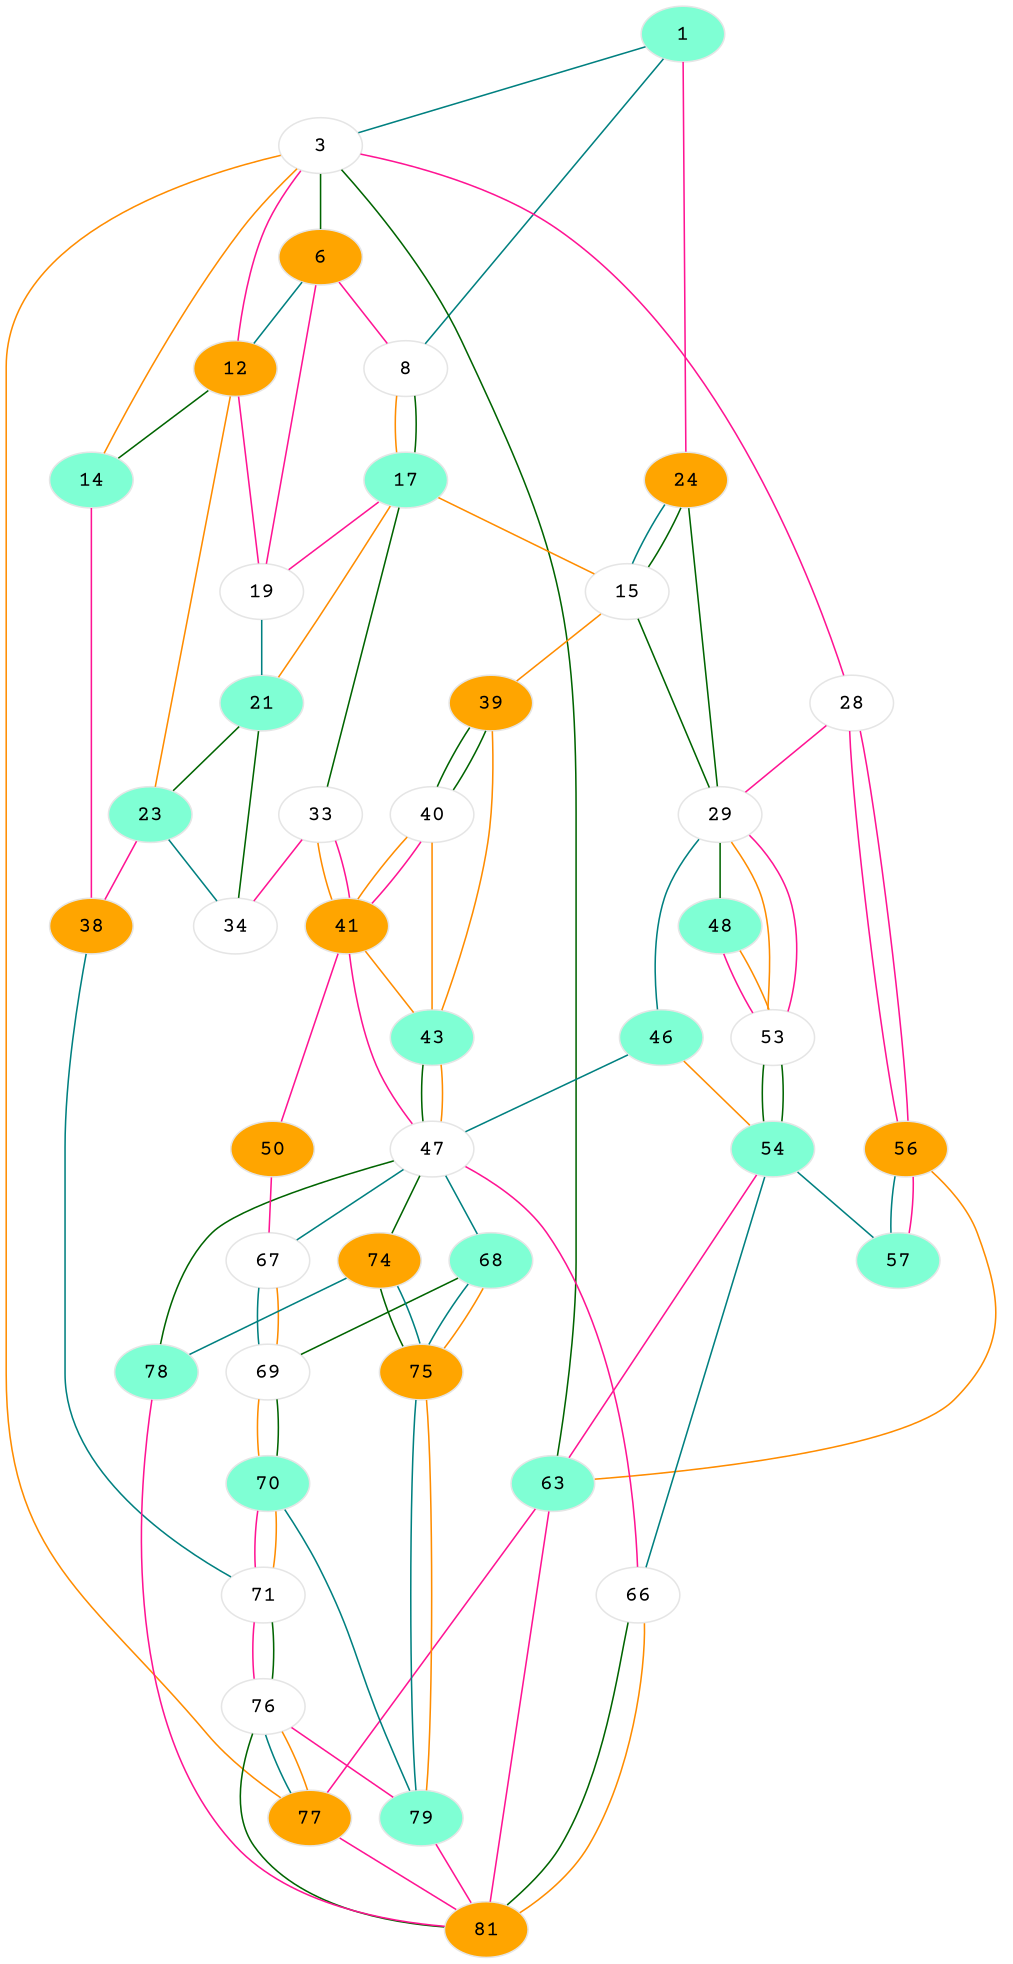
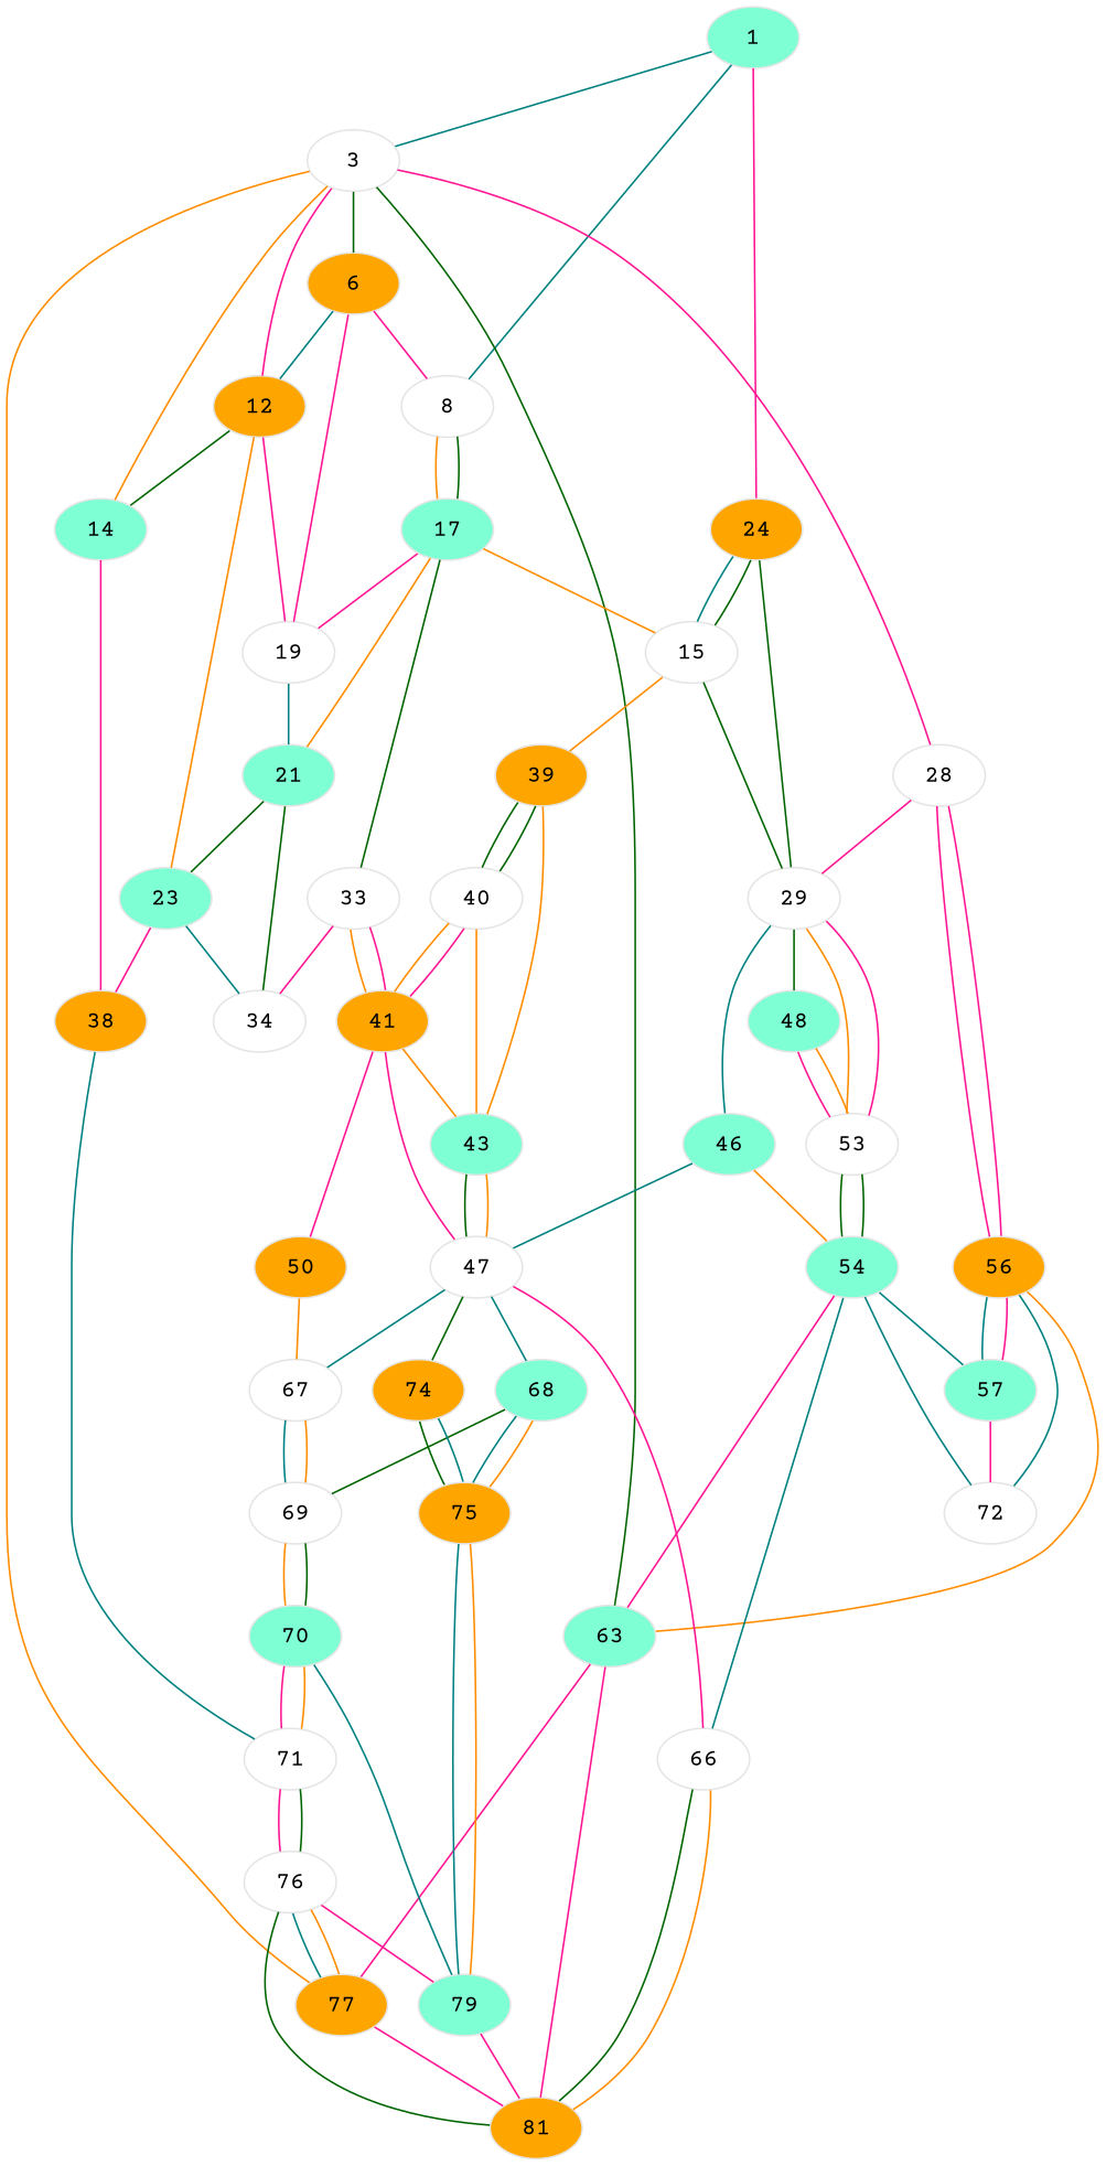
  graph {
    fontname="Courier Prime"
    node [color=gray90 fillcolor=white fontname="Courier Prime" style=filled]
    edge [color=deeppink fontname="Courier Prime"]
    1 [fillcolor=aquamarine super="+7+2"]
    3 [super="+4"]
    8
    24 [fillcolor=orange super="+27"]
    6 [fillcolor=orange super="+9"]
    12 [fillcolor=orange super="+13+16"]
    14 [fillcolor=aquamarine]
    28
    63 [fillcolor=aquamarine super="+85"]
    77 [fillcolor=orange]
    17 [fillcolor=aquamarine super="+18"]
    n12 [label=15 super="+26+36"]
    29 [super="+30"]
    19 [super="+20"]
    23 [fillcolor=aquamarine super="+37"]
    38 [fillcolor=orange super="+51"]
    56 [fillcolor=orange super="+64"]
    81 [fillcolor=orange super="+82"]
    21 [fillcolor=aquamarine super="+22"]
    33
    34
    71
    39 [fillcolor=orange super="+42"]
    41 [fillcolor=orange super="+49"]
    46 [fillcolor=aquamarine]
    48 [fillcolor=aquamarine]
    53
    40
    43 [fillcolor=aquamarine super="+44"]
    57 [fillcolor=aquamarine]
+   72
    47 [super="+58"]
    54 [fillcolor=aquamarine super="+55"]
    50 [fillcolor=orange]
    67
    76 [super="+84"]
    66
    68 [fillcolor=aquamarine]
    74 [fillcolor=orange]
-   78 [fillcolor=aquamarine]
    69
    75 [fillcolor=orange]
    70 [fillcolor=aquamarine]
    79 [fillcolor=aquamarine super="+80"]
    1 -- 3 [color=teal]
    1 -- 8 [color=teal]
    1 -- 24 [weight=2]
    3 -- 6 [color=darkgreen weight=2]
    3 -- 12
    3 -- 14 [color=darkorange]
    3 -- 28
    3 -- 63 [color=darkgreen]
    3 -- 77 [color=darkorange]
    8 -- 17 [color=darkorange]
    8 -- 17 [color=darkgreen]
    24 -- n12 [color=teal]
    24 -- n12 [color=darkgreen]
    24 -- 29 [color=darkgreen]
    6 -- 8
    6 -- 12 [color=teal]
    6 -- 19
    12 -- 14 [color=darkgreen]
    12 -- 19
    12 -- 23 [color=darkorange]
    14 -- 38
    28 -- 29
    28 -- 56
    28 -- 56
    63 -- 77
    63 -- 81 [weight=2]
    77 -- 81
    17 -- n12 [color=darkorange]
    17 -- 19
    17 -- 21 [color=darkorange]
    17 -- 33 [color=darkgreen]
    n12 -- 29 [color=darkgreen]
    n12 -- 39 [color=darkorange weight=2]
    29 -- 46 [color=teal]
    29 -- 48 [color=darkgreen weight=2]
    29 -- 53 [color=darkorange]
    29 -- 53
    19 -- 21 [color=teal]
    23 -- 38
    23 -- 34 [color=teal]
    38 -- 71 [color=teal]
    56 -- 63 [color=darkorange]
    56 -- 57 [color=teal]
    56 -- 57
+   56 -- 72 [color=teal]
    21 -- 23 [color=darkgreen]
    21 -- 34 [color=darkgreen]
    33 -- 34
    33 -- 41 [color=darkorange]
    33 -- 41
    71 -- 76
    71 -- 76 [color=darkgreen]
    39 -- 40 [color=darkgreen]
    39 -- 40 [color=darkgreen]
    39 -- 43 [color=darkorange]
    41 -- 43 [color=darkorange]
    41 -- 47
    41 -- 50
    46 -- 47 [color=teal]
    46 -- 54 [color=darkorange]
    48 -- 53
    48 -- 53 [color=darkorange]
    53 -- 54 [color=darkgreen]
    53 -- 54 [color=darkgreen]
    40 -- 41 [color=darkorange]
    40 -- 41
    40 -- 43 [color=darkorange]
    43 -- 47 [color=darkgreen]
    43 -- 47 [color=darkorange]
+   57 -- 72
    47 -- 67 [color=teal]
    47 -- 66
    47 -- 68 [color=teal]
    47 -- 74 [color=darkgreen]
-   47 -- 78 [color=darkgreen]
    54 -- 63
    54 -- 57 [color=teal]
+   54 -- 72 [color=teal]
    54 -- 66 [color=teal]
-   50 -- 67
+   50 -- 67 [color=darkorange]
    67 -- 69 [color=teal]
    67 -- 69 [color=darkorange]
    76 -- 77 [color=teal]
    76 -- 77 [color=darkorange]
    76 -- 81 [color=darkgreen]
    76 -- 79
    66 -- 81 [color=darkgreen]
    66 -- 81 [color=darkorange]
    68 -- 69 [color=darkgreen]
    68 -- 75 [color=teal]
    68 -- 75 [color=darkorange]
-   74 -- 78 [color=teal]
    74 -- 75 [color=darkgreen]
    74 -- 75 [color=teal]
-   78 -- 81
    69 -- 70 [color=darkorange]
    69 -- 70 [color=darkgreen]
    75 -- 79 [color=teal]
    75 -- 79 [color=darkorange]
    70 -- 71
    70 -- 71 [color=darkorange]
    70 -- 79 [color=teal]
    79 -- 81
  }
